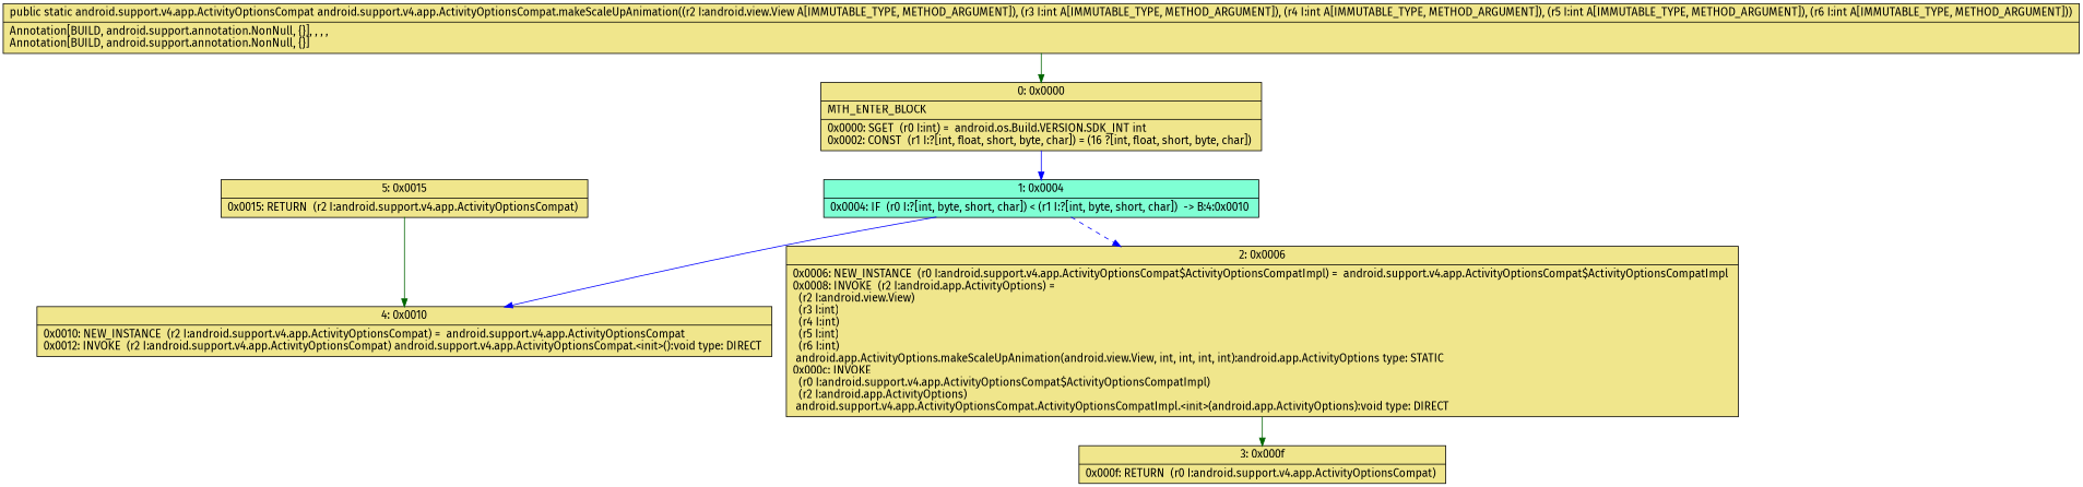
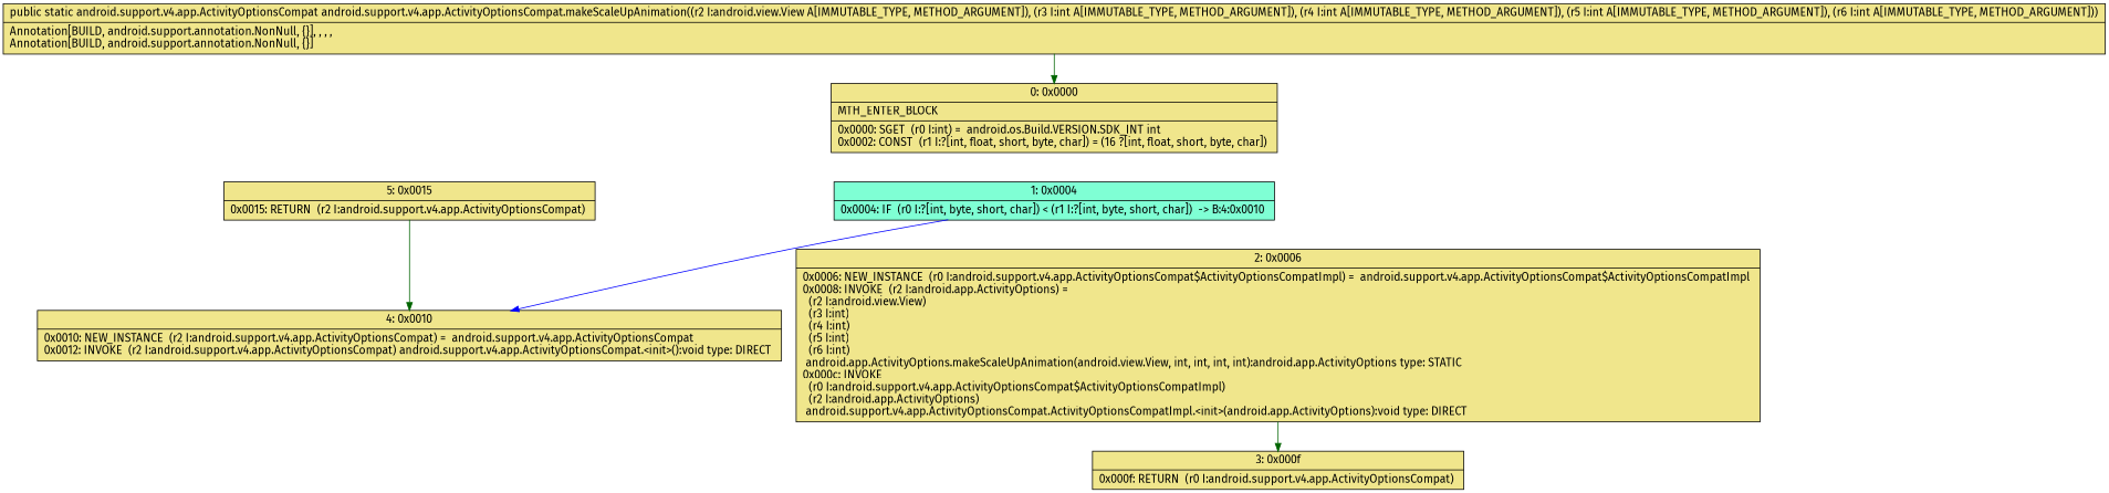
  digraph {
    fontname="Fira Sans"
    node [fillcolor=khaki fontname="Fira Sans" shape=record style=filled]
    edge [color=blue fontname="Fira Sans"]
    n1 [label="{0\:\ 0x0000|MTH_ENTER_BLOCK\l|0x0000: SGET  (r0 I:int) =  android.os.Build.VERSION.SDK_INT int \l0x0002: CONST  (r1 I:?[int, float, short, byte, char]) = (16 ?[int, float, short, byte, char]) \l}"]
    n2 [fillcolor=aquamarine label="{1\:\ 0x0004|0x0004: IF  (r0 I:?[int, byte, short, char]) \< (r1 I:?[int, byte, short, char])  \-\> B:4:0x0010 \l}"]
    n3 [label="{2\:\ 0x0006|0x0006: NEW_INSTANCE  (r0 I:android.support.v4.app.ActivityOptionsCompat$ActivityOptionsCompatImpl) =  android.support.v4.app.ActivityOptionsCompat$ActivityOptionsCompatImpl \l0x0008: INVOKE  (r2 I:android.app.ActivityOptions) = \l  (r2 I:android.view.View)\l  (r3 I:int)\l  (r4 I:int)\l  (r5 I:int)\l  (r6 I:int)\l android.app.ActivityOptions.makeScaleUpAnimation(android.view.View, int, int, int, int):android.app.ActivityOptions type: STATIC \l0x000c: INVOKE  \l  (r0 I:android.support.v4.app.ActivityOptionsCompat$ActivityOptionsCompatImpl)\l  (r2 I:android.app.ActivityOptions)\l android.support.v4.app.ActivityOptionsCompat.ActivityOptionsCompatImpl.\<init\>(android.app.ActivityOptions):void type: DIRECT \l}"]
    n4 [label="{4\:\ 0x0010|0x0010: NEW_INSTANCE  (r2 I:android.support.v4.app.ActivityOptionsCompat) =  android.support.v4.app.ActivityOptionsCompat \l0x0012: INVOKE  (r2 I:android.support.v4.app.ActivityOptionsCompat) android.support.v4.app.ActivityOptionsCompat.\<init\>():void type: DIRECT \l}"]
    n5 [label="{3\:\ 0x000f|0x000f: RETURN  (r0 I:android.support.v4.app.ActivityOptionsCompat) \l}"]
    n6 [label="{5\:\ 0x0015|0x0015: RETURN  (r2 I:android.support.v4.app.ActivityOptionsCompat) \l}"]
    n7 [label="{public static android.support.v4.app.ActivityOptionsCompat android.support.v4.app.ActivityOptionsCompat.makeScaleUpAnimation((r2 I:android.view.View A[IMMUTABLE_TYPE, METHOD_ARGUMENT]), (r3 I:int A[IMMUTABLE_TYPE, METHOD_ARGUMENT]), (r4 I:int A[IMMUTABLE_TYPE, METHOD_ARGUMENT]), (r5 I:int A[IMMUTABLE_TYPE, METHOD_ARGUMENT]), (r6 I:int A[IMMUTABLE_TYPE, METHOD_ARGUMENT]))  | Annotation[BUILD, android.support.annotation.NonNull, \{\}], , , , \lAnnotation[BUILD, android.support.annotation.NonNull, \{\}]\l}"]
-   n1 -> n2
-   n2 -> n3 [style=dashed]
    n2 -> n4
    n3 -> n5 [color=darkgreen]
    n6 -> n4 [color=darkgreen]
    n7 -> n1 [color=darkgreen]
  }
